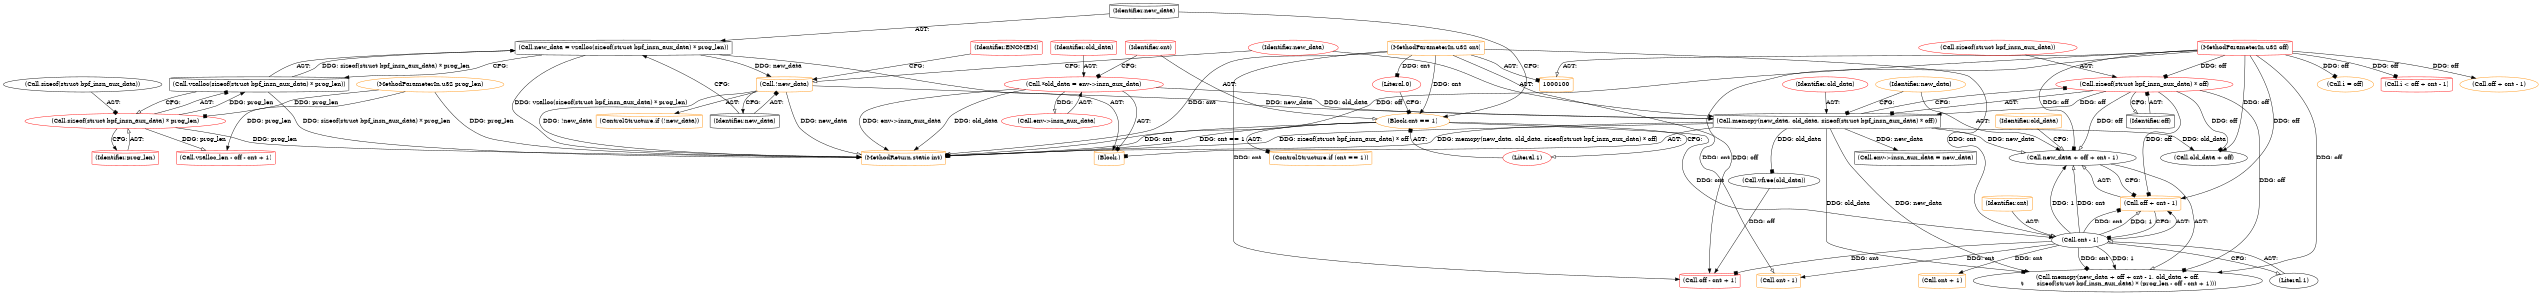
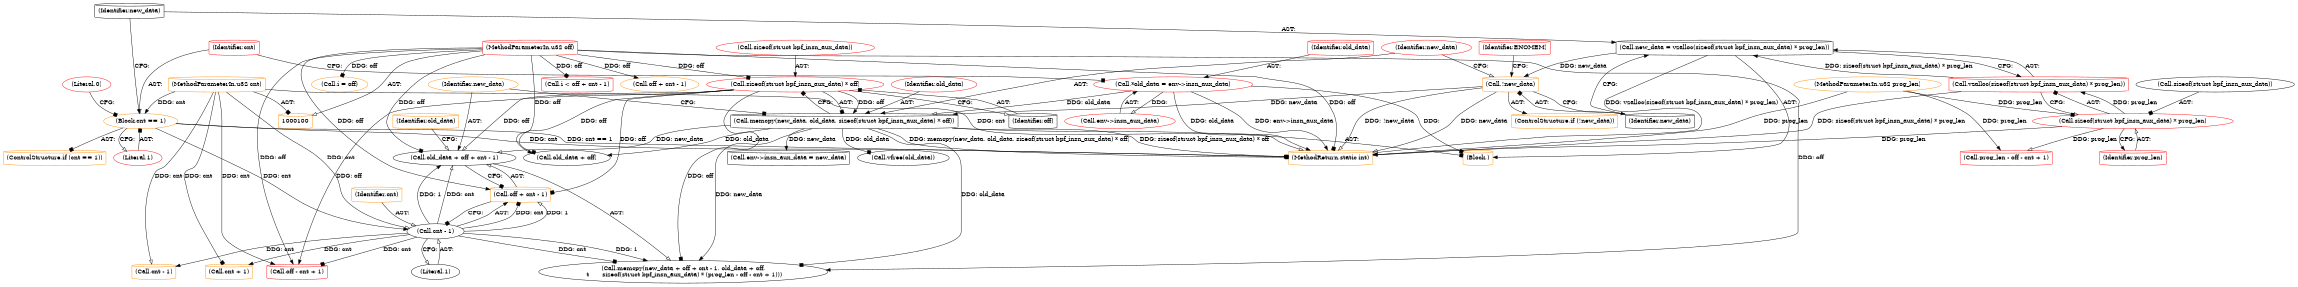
  digraph {
    node [color=darkorange shape=cylinder]
    edge [arrowhead=normal]
-   n1 [color=black label="(Call,new_data + off + cnt - 1)" shape=ellipse]
+   n1 [color=black label="(Call,old_data + off + cnt - 1)" shape=ellipse]
    n2 [color=black label="(Call,memcpy(new_data + off + cnt - 1, old_data + off,\n \t       sizeof(struct bpf_insn_aux_data) * (prog_len - off - cnt + 1)))" shape=ellipse]
    n3 [label="(Call,off + cnt - 1)"]
    n4 [color=black label="(Call,cnt - 1)" shape=ellipse]
    n5 [color=black label="(Call,memcpy(new_data, old_data, sizeof(struct bpf_insn_aux_data) * off))"]
    n6 [color=red label="(Call,sizeof(struct bpf_insn_aux_data) * off)" shape=ellipse]
    n7 [label="(Block,)"]
    n8 [color=black label="(Call,vfree(old_data))" shape=ellipse]
    n9 [color=black label="(Call,old_data + off)" shape=ellipse]
    n10 [color=black label="(Call,env->insn_aux_data = new_data)"]
    n11 [label="(MethodReturn,static int)"]
    n12 [color=red label="(Call,off - cnt + 1)"]
    n13 [color=black label="(Identifier,off)"]
    n14 [label="(Call,!new_data)"]
    n15 [color=black label="(Identifier,new_data)"]
    n16 [label="(ControlStructure,if (!new_data))"]
    n17 [color=black label="(Call,new_data = vzalloc(sizeof(struct bpf_insn_aux_data) * prog_len))"]
-   n18 [color=black label="(Call,vzalloc(sizeof(struct bpf_insn_aux_data) * prog_len))"]
+   n18 [color=red label="(Call,vzalloc(sizeof(struct bpf_insn_aux_data) * prog_len))"]
    n19 [color=red label="(Call,sizeof(struct bpf_insn_aux_data) * prog_len)" shape=ellipse]
-   n20 [color=red label="(Call,vzalloc_len - off - cnt + 1)"]
+   n20 [color=red label="(Call,prog_len - off - cnt + 1)"]
    n21 [color=red label="(Identifier,prog_len)"]
    n22 [label="(MethodParameterIn,u32 prog_len)" shape=ellipse]
    n23 [color=red label="(Call,*old_data = env->insn_aux_data)" shape=ellipse]
    n24 [color=red label="(Call,env->insn_aux_data)" shape=ellipse]
    n25 [color=red label="(MethodParameterIn,u32 off)"]
    1000100
    n27 [label="(Call,i = off)" shape=ellipse]
    n28 [color=red label="(Call,i < off + cnt - 1)"]
    n29 [label="(Call,off + cnt - 1)" shape=ellipse]
    n30 [color=black label="(Literal,1)" shape=ellipse]
    n31 [label="(Call,cnt - 1)"]
    n32 [label="(Call,cnt + 1)"]
    n33 [label="(Block,cnt == 1)" shape=ellipse]
    n34 [color=red label="(Literal,1)" shape=ellipse]
    n35 [label="(ControlStructure,if (cnt == 1))"]
    n36 [label="(MethodParameterIn,u32 cnt)"]
    n37 [label="(Identifier,new_data)" shape=ellipse]
    n38 [color=red label="(Literal,0)" shape=ellipse]
    n39 [color=red label="(Identifier,old_data)" shape=ellipse]
    n40 [color=red label="(Identifier,new_data)" shape=ellipse]
    n41 [label="(Identifier,old_data)"]
    n42 [color=red label="(Identifier,ENOMEM)"]
    n43 [color=red label="(Identifier,cnt)"]
    n44 [color=red label="(Call,sizeof(struct bpf_insn_aux_data))" shape=ellipse]
    n45 [label="(Identifier,cnt)"]
    n46 [color=black label="(Identifier,new_data)"]
    n47 [color=red label="(Identifier,old_data)"]
    n48 [color=black label="(Call,sizeof(struct bpf_insn_aux_data))" shape=ellipse]
    n1 -> n2 [arrowhead=onormal label="AST: "]
    n1 -> n3 [arrowhead=box label="CFG: "]
    n3 -> n1 [arrowhead=onormal label="AST: "]
    n3 -> n4 [arrowhead=box label="CFG: "]
    n4 -> n1 [arrowhead=onormal label="DDG: cnt"]
    n4 -> n1 [label="DDG: 1"]
    n4 -> n2 [arrowhead=box label="DDG: cnt"]
    n4 -> n2 [label="DDG: 1"]
    n4 -> n3 [label="AST: "]
    n4 -> n3 [arrowhead=box label="DDG: cnt"]
    n4 -> n3 [arrowhead=onormal label="DDG: 1"]
    n4 -> n12 [arrowhead=box label="DDG: cnt"]
    n4 -> n30 [arrowhead=onormal label="CFG: "]
    n4 -> n31 [label="DDG: cnt"]
    n4 -> n32 [label="DDG: cnt"]
    n5 -> n1 [arrowhead=onormal label="DDG: new_data"]
    n5 -> n2 [label="DDG: new_data"]
    n5 -> n2 [arrowhead=box label="DDG: old_data"]
    n5 -> n6 [arrowhead=box label="CFG: "]
    n5 -> n7 [arrowhead=box label="AST: "]
    n5 -> n8 [arrowhead=box label="DDG: old_data"]
    n5 -> n9 [label="DDG: old_data"]
    n5 -> n10 [label="DDG: new_data"]
    n5 -> n11 [arrowhead=box label="DDG: memcpy(new_data, old_data, sizeof(struct bpf_insn_aux_data) * off)"]
    n5 -> n11 [label="DDG: sizeof(struct bpf_insn_aux_data) * off"]
    n6 -> n1 [arrowhead=onormal label="DDG: off"]
    n6 -> n2 [arrowhead=box label="DDG: off"]
    n6 -> n3 [arrowhead=box label="DDG: off"]
    n6 -> n5 [arrowhead=box label="AST: "]
    n6 -> n5 [label="DDG: off"]
    n6 -> n9 [arrowhead=box label="DDG: off"]
-   n8 -> n12 [label="DDG: off"]
+   n6 -> n12 [label="DDG: off"]
    n6 -> n13 [arrowhead=onormal label="CFG: "]
    n13 -> n6 [arrowhead=box label="AST: "]
    n14 -> n5 [label="DDG: new_data"]
    n14 -> n11 [arrowhead=onormal label="DDG: new_data"]
    n14 -> n11 [arrowhead=onormal label="DDG: !new_data"]
    n14 -> n15 [label="CFG: "]
    n14 -> n16 [label="AST: "]
    n15 -> n14 [arrowhead=box label="AST: "]
    n15 -> n17 [label="CFG: "]
    n17 -> n7 [label="AST: "]
    n17 -> n11 [arrowhead=onormal label="DDG: vzalloc(sizeof(struct bpf_insn_aux_data) * prog_len)"]
    n17 -> n14 [label="DDG: new_data"]
    n17 -> n18 [label="CFG: "]
    n18 -> n11 [arrowhead=onormal label="DDG: sizeof(struct bpf_insn_aux_data) * prog_len"]
    n18 -> n17 [label="AST: "]
    n18 -> n17 [label="DDG: sizeof(struct bpf_insn_aux_data) * prog_len"]
    n18 -> n19 [arrowhead=onormal label="CFG: "]
    n19 -> n11 [arrowhead=onormal label="DDG: prog_len"]
    n19 -> n18 [arrowhead=box label="AST: "]
    n19 -> n18 [label="DDG: prog_len"]
    n19 -> n20 [arrowhead=onormal label="DDG: prog_len"]
    n19 -> n21 [label="CFG: "]
    n21 -> n19 [arrowhead=onormal label="AST: "]
    n22 -> n11 [label="DDG: prog_len"]
    n22 -> n19 [arrowhead=box label="DDG: prog_len"]
    n22 -> n20 [label="DDG: prog_len"]
    n23 -> n5 [arrowhead=onormal label="DDG: old_data"]
-   n23 -> n7 [arrowhead=box label="AST: "]
+   n23 -> n7 [arrowhead=box label="DDG: "]
    n23 -> n11 [label="DDG: env->insn_aux_data"]
    n23 -> n11 [label="DDG: old_data"]
    n23 -> n24 [arrowhead=onormal label="DDG: "]
    n24 -> n23 [label="AST: "]
    n25 -> n1 [arrowhead=box label="DDG: off"]
    n25 -> n2 [label="DDG: off"]
    n25 -> n3 [label="DDG: off"]
    n25 -> n6 [arrowhead=box label="DDG: off"]
    n25 -> n9 [label="DDG: off"]
    n25 -> n11 [arrowhead=box label="DDG: off"]
    n25 -> n12 [label="DDG: off"]
    n25 -> 1000100 [arrowhead=onormal label="AST: "]
    n25 -> n27 [arrowhead=box label="DDG: off"]
    n25 -> n28 [arrowhead=box label="DDG: off"]
    n25 -> n29 [label="DDG: off"]
    n30 -> n4 [arrowhead=onormal label="AST: "]
    n33 -> n4 [label="DDG: cnt"]
    n33 -> n11 [arrowhead=box label="DDG: cnt"]
    n33 -> n11 [arrowhead=onormal label="DDG: cnt == 1"]
    n33 -> n34 [arrowhead=onormal label="CFG: "]
    n33 -> n35 [arrowhead=box label="AST: "]
    n34 -> n33 [arrowhead=box label="AST: "]
    n36 -> n4 [arrowhead=onormal label="DDG: cnt"]
    n36 -> n11 [arrowhead=onormal label="DDG: cnt"]
    n36 -> n12 [label="DDG: cnt"]
    n36 -> 1000100 [arrowhead=box label="AST: "]
    n36 -> n31 [arrowhead=onormal label="DDG: cnt"]
-   n36 -> n38 [arrowhead=box label="DDG: cnt"]
+   n36 -> n32 [arrowhead=box label="DDG: cnt"]
    n36 -> n33 [label="DDG: cnt"]
    n37 -> n1 [label="AST: "]
    n37 -> n5 [arrowhead=box label="CFG: "]
    n38 -> n33 [arrowhead=box label="CFG: "]
    n39 -> n5 [label="AST: "]
    n40 -> n5 [label="AST: "]
    n40 -> n14 [arrowhead=onormal label="CFG: "]
    n41 -> n1 [arrowhead=onormal label="CFG: "]
    n42 -> n14 [label="CFG: "]
    n43 -> n23 [arrowhead=box label="CFG: "]
    n43 -> n33 [arrowhead=onormal label="AST: "]
    n44 -> n6 [label="AST: "]
    n45 -> n4 [arrowhead=onormal label="AST: "]
    n46 -> n17 [label="AST: "]
    n46 -> n33 [label="CFG: "]
    n47 -> n23 [label="AST: "]
    n48 -> n19 [arrowhead=box label="AST: "]
  }
